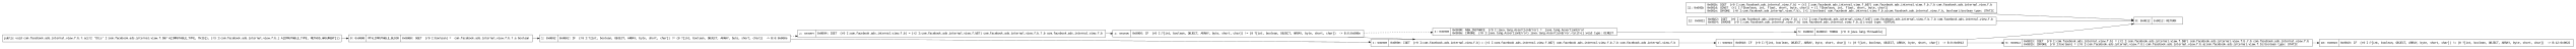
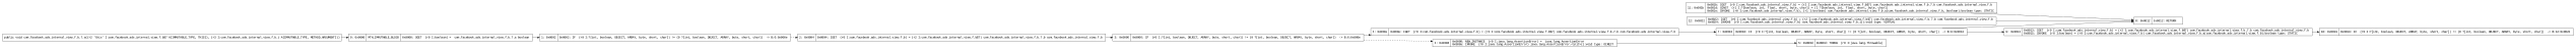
  digraph {
    fontname="Liberation Mono"
    rankdir=LR
    node [fontname="Liberation Mono" shape=record]
    edge [fontname="Liberation Mono"]
    n1 [label="{0\:\ 0x0000|MTH_IMMUTABLE_BLOCK\l|0x0000: SGET  (r0 I:boolean) =  com.facebook.ads.internal.view.f.b.7.a boolean \l}"]
    n2 [label="{1\:\ 0x0002|0x0002: IF  (r0 I:?[int, boolean, OBJECT, ARRAY, byte, short, char]) != (0 ?[int, boolean, OBJECT, ARRAY, byte, short, char])  \-\> B:6:0x000e \l}"]
    n3 [label="{2\:\ 0x0004|0x0004: IGET  (r0 I:com.facebook.ads.internal.view.f.b) = (r2 I:com.facebook.ads.internal.view.f.b$7) com.facebook.ads.internal.view.f.b.7.b com.facebook.ads.internal.view.f.b \l}"]
    n4 [label="{6\:\ 0x000e|0x000e: IGET  (r0 I:com.facebook.ads.internal.view.f.b) = (r2 I:com.facebook.ads.internal.view.f.b$7) com.facebook.ads.internal.view.f.b.7.b com.facebook.ads.internal.view.f.b \l}"]
    n5 [label="{3\:\ 0x0006|0x0006: IF  (r0 I:?[int, boolean, OBJECT, ARRAY, byte, short, char]) != (0 ?[int, boolean, OBJECT, ARRAY, byte, short, char])  \-\> B:6:0x000e \l}"]
    n6 [label="{7\:\ 0x0010|0x0010: IF  (r0 I:?[int, boolean, OBJECT, ARRAY, byte, short, char]) != (0 ?[int, boolean, OBJECT, ARRAY, byte, short, char])  \-\> B:9:0x0013 \l}"]
    n7 [label="{4\:\ 0x0008|0x0008: NEW_INSTANCE  (r0 I:java.lang.AssertionError) =  java.lang.AssertionError \l0x000a: INVOKE  (r0 I:java.lang.AssertionError) java.lang.AssertionError.\<init\>():void type: DIRECT \l}"]
    n8 [label="{5\:\ 0x000d|0x000d: THROW  (r0 I:java.lang.Throwable) \l}"]
    n9 [label="{8\:\ 0x0012|0x0012: RETURN   \l}"]
    n10 [label="{9\:\ 0x0013|0x0013: IGET  (r0 I:com.facebook.ads.internal.view.f.b) = (r2 I:com.facebook.ads.internal.view.f.b$7) com.facebook.ads.internal.view.f.b.7.b com.facebook.ads.internal.view.f.b \l0x0015: INVOKE  (r0 I:boolean) = (r0 I:com.facebook.ads.internal.view.f.b) com.facebook.ads.internal.view.f.b.a(com.facebook.ads.internal.view.f.b):boolean type: STATIC \l}"]
    n11 [label="{10\:\ 0x0019|0x0019: IF  (r0 I:?[int, boolean, OBJECT, ARRAY, byte, short, char]) != (0 ?[int, boolean, OBJECT, ARRAY, byte, short, char])  \-\> B:12:0x0022 \l}"]
    n12 [label="{11\:\ 0x001b|0x001b: IGET  (r0 I:com.facebook.ads.internal.view.f.b) = (r2 I:com.facebook.ads.internal.view.f.b$7) com.facebook.ads.internal.view.f.b.7.b com.facebook.ads.internal.view.f.b \l0x001d: CONST  (r1 I:?[boolean, int, float, short, byte, char]) = (1 ?[boolean, int, float, short, byte, char]) \l0x001e: INVOKE  (r0 I:com.facebook.ads.internal.view.f.b), (r1 I:boolean) com.facebook.ads.internal.view.f.b.a(com.facebook.ads.internal.view.f.b, boolean):boolean type: STATIC \l}"]
    n13 [label="{12\:\ 0x0022|0x0022: IGET  (r0 I:com.facebook.ads.internal.view.f.b) = (r2 I:com.facebook.ads.internal.view.f.b$7) com.facebook.ads.internal.view.f.b.7.b com.facebook.ads.internal.view.f.b \l0x0024: INVOKE  (r0 I:com.facebook.ads.internal.view.f.b) com.facebook.ads.internal.view.f.b.i():void type: VIRTUAL \l}"]
    n14 [label="{public void com.facebook.ads.internal.view.f.b.7.a((r2 'this' I:com.facebook.ads.internal.view.f.b$7 A[IMMUTABLE_TYPE, THIS]), (r3 I:com.facebook.ads.internal.view.f.b.j A[IMMUTABLE_TYPE, METHOD_ARGUMENT])) }"]
    n1 -> n2
    n2 -> n3 [style=dashed]
-   n2 -> n4
    n3 -> n5
    n4 -> n6
    n5 -> n4
    n5 -> n7 [style=dashed]
    n6 -> n9 [style=solid]
    n6 -> n10
    n7 -> n8
    n10 -> n11
    n12 -> n9
    n13 -> n9
    n14 -> n1
  }
